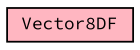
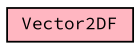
  digraph {
    rankdir=LR
    fontname="Source Code Pro"
-   n1 [color=black fillcolor=lightpink fontname="Source Code Pro" fontsize=10 height=0.2 label=Vector8DF shape=record style=filled width=0.4]
+   n1 [color=black fillcolor=lightpink fontname="Source Code Pro" fontsize=10 height=0.2 label=Vector2DF shape=record style=filled width=0.4]
  }
